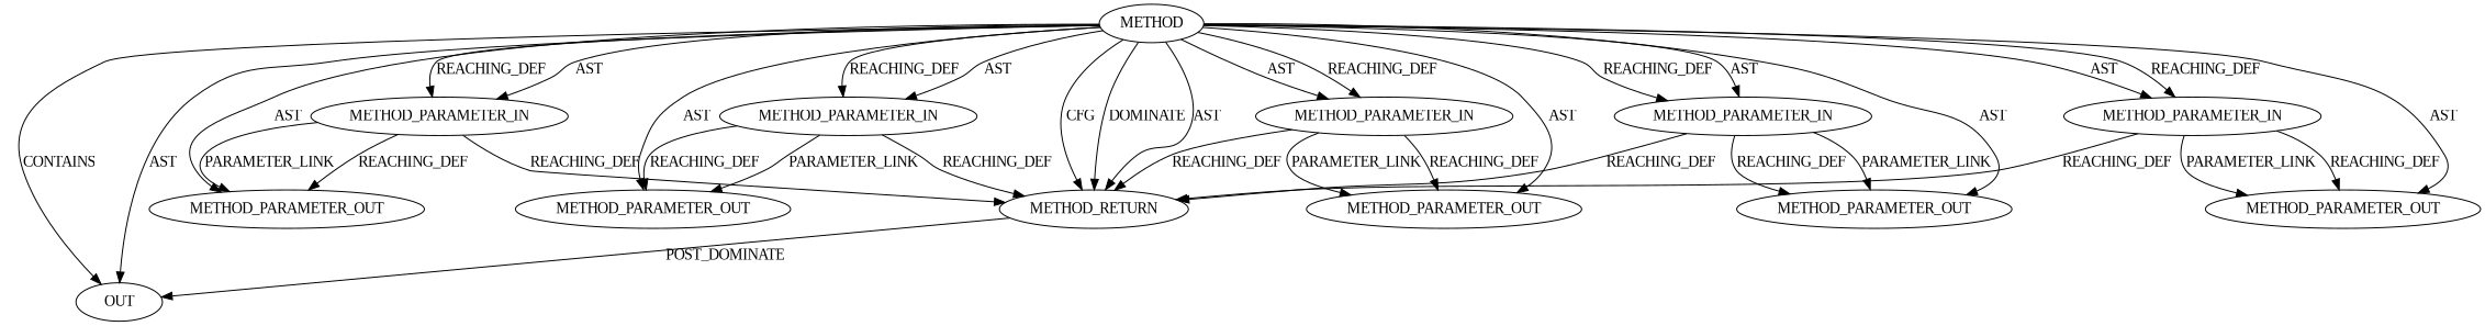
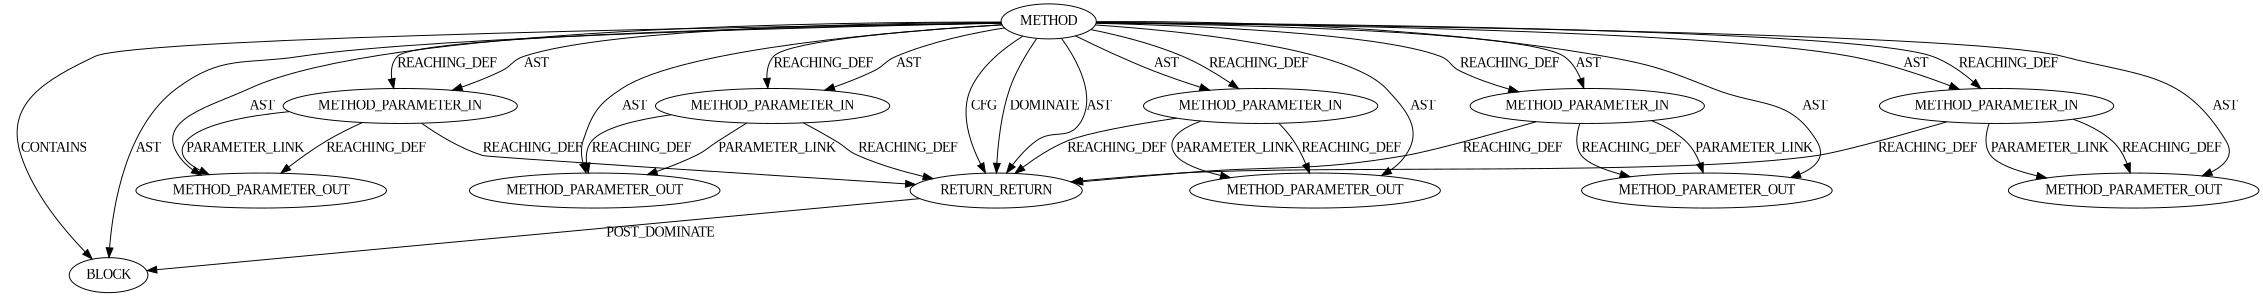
  digraph {
    fontname="Liberation Serif"
    node [CODE=p1 EVALUATION_STRATEGY=BY_VALUE IS_VARIADIC=false ORDER=1 TYPE_FULL_NAME=ANY fontname="Liberation Serif"]
    edge [fontname="Liberation Serif"]
    n1 [INDEX=1 NAME=p1 label=METHOD_PARAMETER_OUT]
    n2 [CODE=p2 INDEX=2 NAME=p2 ORDER=2 label=METHOD_PARAMETER_OUT]
-   n3 [CODE=RET ORDER=2 label=METHOD_RETURN IS_VARIADIC=""]
-   n4 [ARGUMENT_INDEX=1 CODE="<empty>" label=OUT EVALUATION_STRATEGY="" IS_VARIADIC=""]
+   n3 [CODE=RET ORDER=2 label=RETURN_RETURN IS_VARIADIC=""]
+   n4 [ARGUMENT_INDEX=1 CODE="<empty>" label=BLOCK EVALUATION_STRATEGY="" IS_VARIADIC=""]
    n5 [AST_PARENT_FULL_NAME="<global>" AST_PARENT_TYPE=NAMESPACE_BLOCK CODE="<empty>" FILENAME="<empty>" FULL_NAME=pr_info IS_EXTERNAL=true NAME=pr_info ORDER=0 label=METHOD EVALUATION_STRATEGY="" IS_VARIADIC="" TYPE_FULL_NAME=""]
    n6 [CODE=p4 INDEX=4 NAME=p4 ORDER=4 label=METHOD_PARAMETER_IN]
    n7 [CODE=p4 INDEX=4 NAME=p4 ORDER=4 label=METHOD_PARAMETER_OUT]
    n8 [CODE=p2 INDEX=2 NAME=p2 ORDER=2 label=METHOD_PARAMETER_IN]
    n9 [CODE=p5 INDEX=5 NAME=p5 ORDER=5 label=METHOD_PARAMETER_IN]
    n10 [CODE=p5 INDEX=5 NAME=p5 ORDER=5 label=METHOD_PARAMETER_OUT]
    n11 [INDEX=1 NAME=p1 label=METHOD_PARAMETER_IN]
    n12 [CODE=p3 INDEX=3 NAME=p3 ORDER=3 label=METHOD_PARAMETER_IN]
    n13 [CODE=p3 INDEX=3 NAME=p3 ORDER=3 label=METHOD_PARAMETER_OUT]
    n3 -> n4 [label=POST_DOMINATE]
    n5 -> n1 [label=AST]
    n5 -> n2 [label=AST]
    n5 -> n3 [label=DOMINATE]
    n5 -> n3 [label=AST]
    n5 -> n3 [label=CFG]
    n5 -> n4 [label=CONTAINS]
    n5 -> n4 [label=AST]
    n5 -> n6 [label=AST]
    n5 -> n6 [label=REACHING_DEF]
    n5 -> n7 [label=AST]
    n5 -> n8 [label=REACHING_DEF]
    n5 -> n8 [label=AST]
    n5 -> n9 [label=REACHING_DEF]
    n5 -> n9 [label=AST]
    n5 -> n10 [label=AST]
    n5 -> n11 [label=AST]
    n5 -> n11 [label=REACHING_DEF]
    n5 -> n12 [label=AST]
    n5 -> n12 [label=REACHING_DEF]
    n5 -> n13 [label=AST]
    n6 -> n3 [VARIABLE=p4 label=REACHING_DEF]
    n6 -> n7 [label=PARAMETER_LINK]
    n6 -> n7 [VARIABLE=p4 label=REACHING_DEF]
    n8 -> n2 [label=PARAMETER_LINK]
    n8 -> n2 [VARIABLE=p2 label=REACHING_DEF]
    n8 -> n3 [VARIABLE=p2 label=REACHING_DEF]
    n9 -> n3 [VARIABLE=p5 label=REACHING_DEF]
    n9 -> n10 [label=PARAMETER_LINK]
    n9 -> n10 [VARIABLE=p5 label=REACHING_DEF]
    n11 -> n1 [label=PARAMETER_LINK]
    n11 -> n1 [VARIABLE=p1 label=REACHING_DEF]
    n11 -> n3 [VARIABLE=p1 label=REACHING_DEF]
    n12 -> n3 [VARIABLE=p3 label=REACHING_DEF]
    n12 -> n13 [VARIABLE=p3 label=REACHING_DEF]
    n12 -> n13 [label=PARAMETER_LINK]
  }
